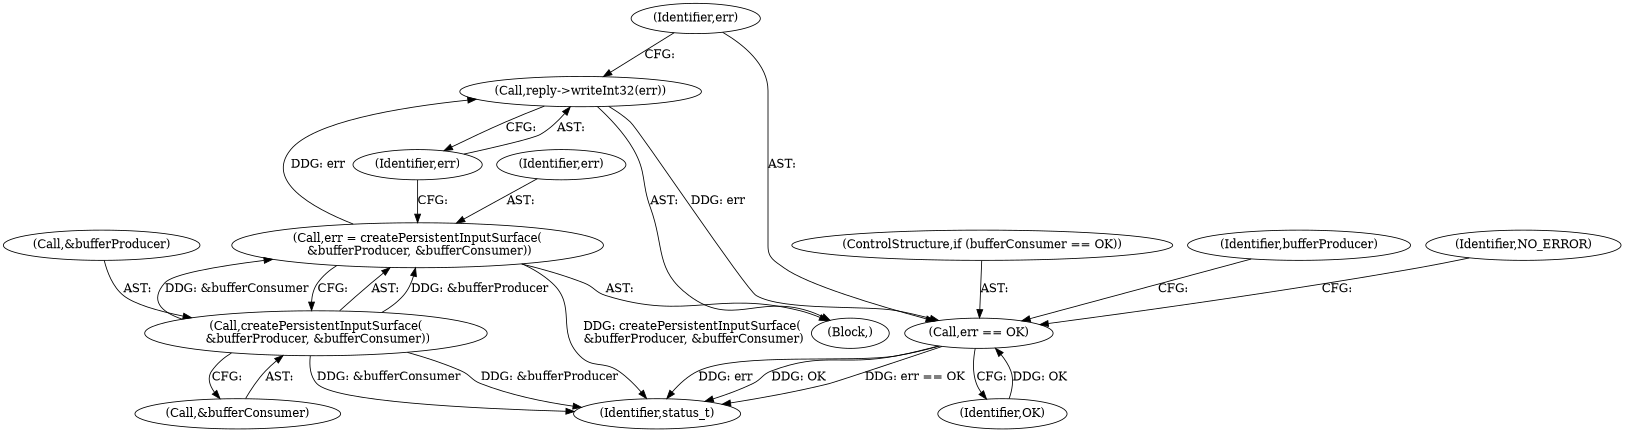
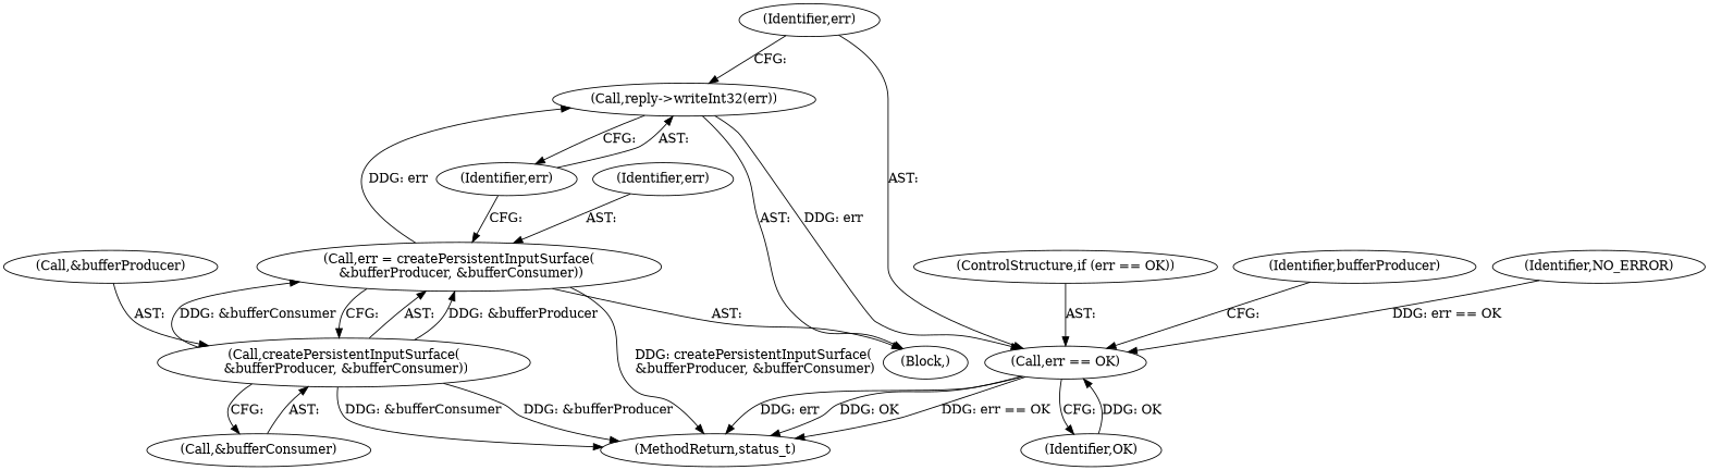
  digraph {
    n1 [label="(Call,reply->writeInt32(err))"]
    n2 [label="(Call,err == OK)"]
    n3 [label="(Identifier,err)"]
    n4 [label="(Block,)"]
-   n5 [label="(Identifier,status_t)"]
+   n5 [label="(MethodReturn,status_t)"]
    n6 [label="(Identifier,OK)"]
    n7 [label="(Call,err = createPersistentInputSurface(\n &bufferProducer, &bufferConsumer))"]
    n8 [label="(Call,createPersistentInputSurface(\n &bufferProducer, &bufferConsumer))"]
    n9 [label="(Call,&bufferConsumer)"]
-   n10 [label="(ControlStructure,if (bufferConsumer == OK))"]
+   n10 [label="(ControlStructure,if (err == OK))"]
    n11 [label="(Identifier,err)"]
    n12 [label="(Identifier,bufferProducer)"]
    n13 [label="(Identifier,NO_ERROR)"]
    n14 [label="(Call,&bufferProducer)"]
    n15 [label="(Identifier,err)"]
    n1 -> n2 [label="DDG: err"]
    n1 -> n3 [label="CFG: "]
    n1 -> n4 [label="AST: "]
    n2 -> n5 [label="DDG: err == OK"]
    n2 -> n5 [label="DDG: err"]
    n2 -> n5 [label="DDG: OK"]
    n2 -> n6 [label="CFG: "]
    n3 -> n1 [label="AST: "]
    n3 -> n7 [label="CFG: "]
    n6 -> n2 [label="DDG: OK"]
    n7 -> n1 [label="DDG: err"]
    n7 -> n4 [label="AST: "]
    n7 -> n5 [label="DDG: createPersistentInputSurface(\n &bufferProducer, &bufferConsumer)"]
    n7 -> n8 [label="CFG: "]
    n8 -> n5 [label="DDG: &bufferConsumer"]
    n8 -> n5 [label="DDG: &bufferProducer"]
    n8 -> n7 [label="AST: "]
    n8 -> n7 [label="DDG: &bufferProducer"]
    n8 -> n7 [label="DDG: &bufferConsumer"]
    n8 -> n9 [label="CFG: "]
    n9 -> n8 [label="AST: "]
    n10 -> n2 [label="AST: "]
    n11 -> n7 [label="AST: "]
    n12 -> n2 [label="CFG: "]
-   n13 -> n2 [label="CFG: "]
+   n13 -> n2 [label="DDG: err == OK"]
    n14 -> n8 [label="AST: "]
    n15 -> n1 [label="CFG: "]
    n15 -> n2 [label="AST: "]
  }
